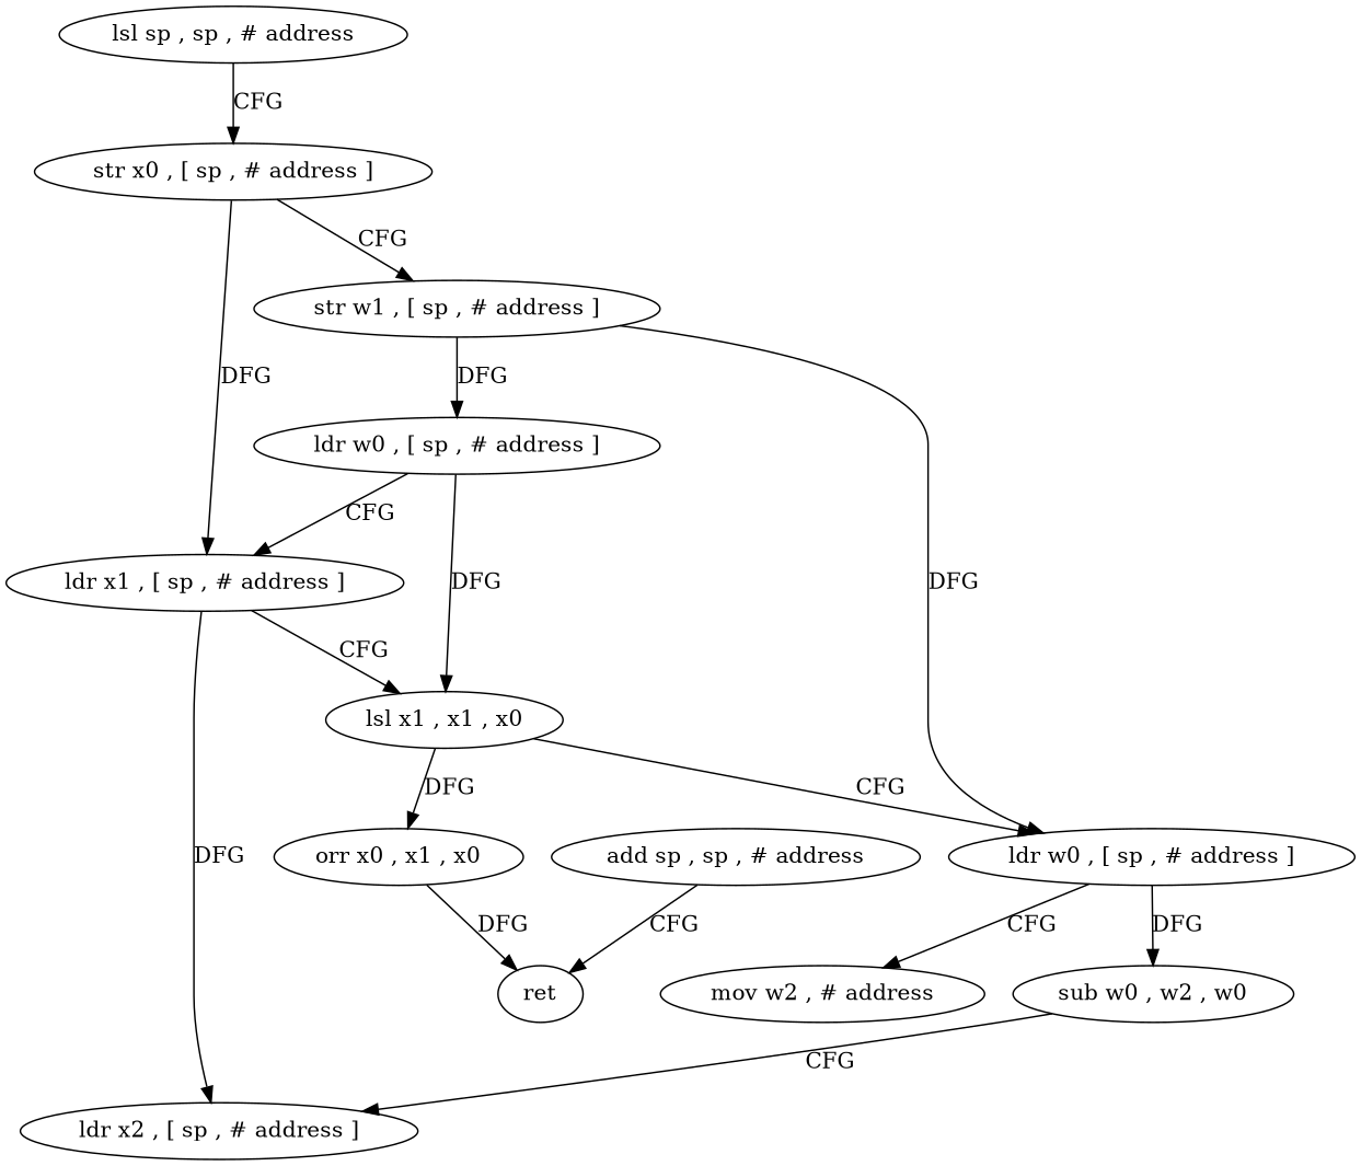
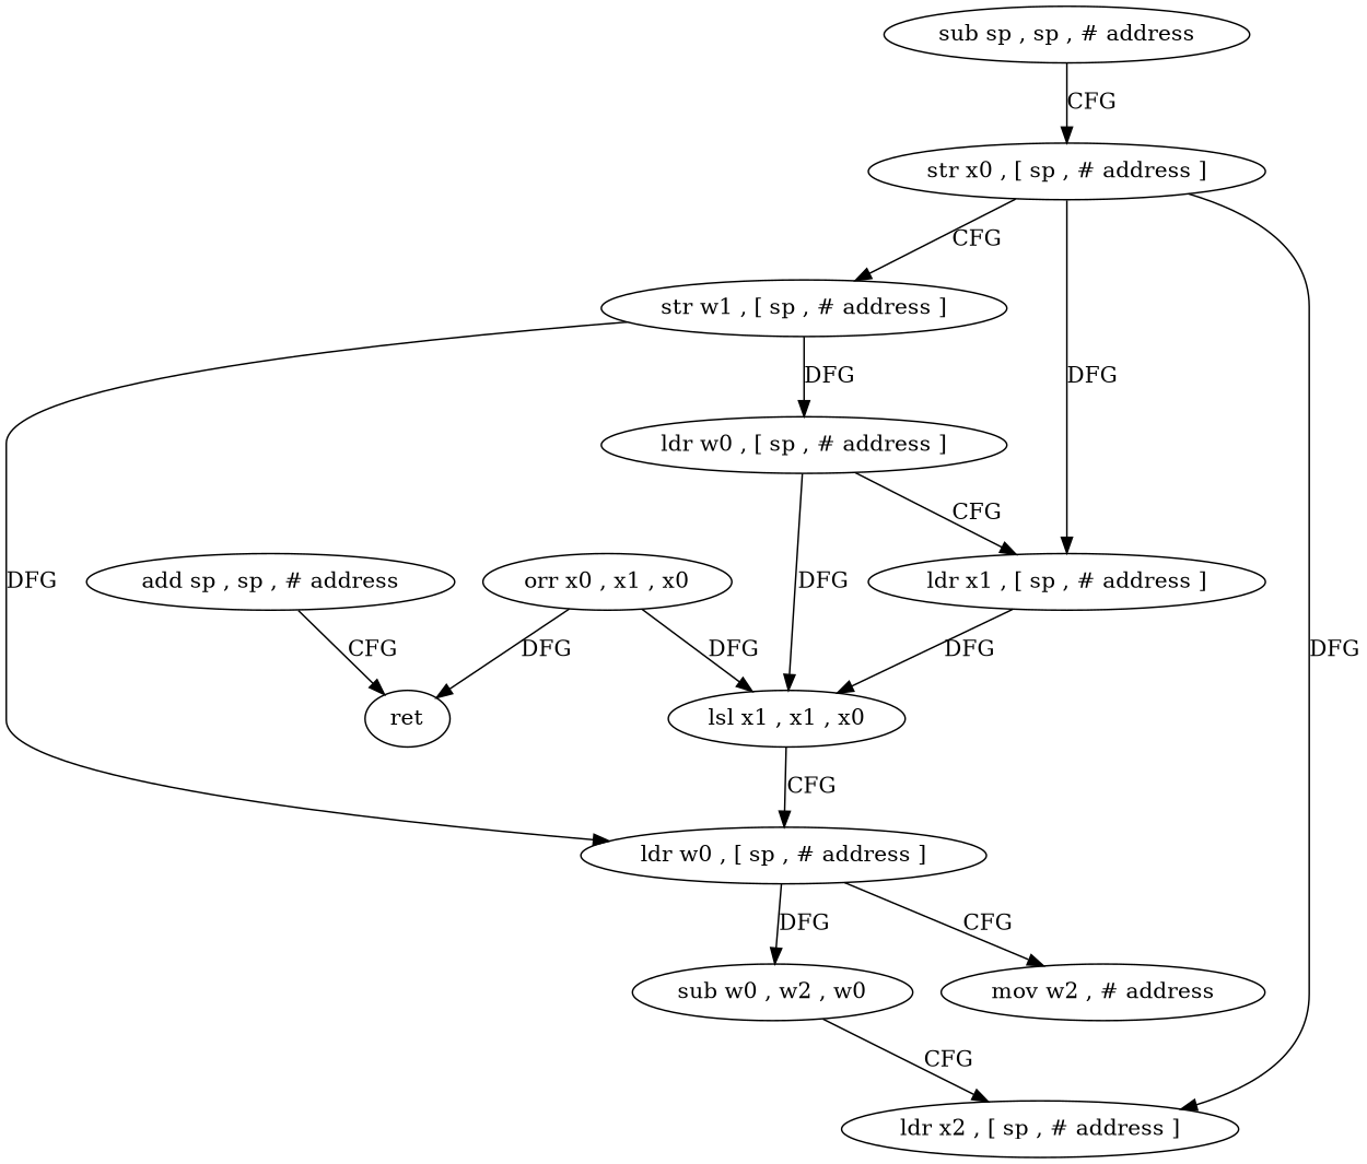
  digraph {
-   n1 [label="lsl sp , sp , # address"]
+   n1 [label="sub sp , sp , # address"]
    n2 [label="str x0 , [ sp , # address ]"]
    n3 [label="str w1 , [ sp , # address ]"]
    n4 [label="ldr x1 , [ sp , # address ]"]
    n5 [label="ldr x2 , [ sp , # address ]"]
    n6 [label="ldr w0 , [ sp , # address ]"]
    n7 [label="ldr w0 , [ sp , # address ]"]
    n8 [label="lsl x1 , x1 , x0"]
    n9 [label="mov w2 , # address"]
    n10 [label="sub w0 , w2 , w0"]
    n11 [label="orr x0 , x1 , x0"]
    n12 [label=ret]
    n13 [label="add sp , sp , # address"]
    n1 -> n2 [label=CFG]
    n2 -> n3 [label=CFG]
    n2 -> n4 [label=DFG]
-   n4 -> n5 [label=DFG]
+   n2 -> n5 [label=DFG]
    n3 -> n6 [label=DFG]
    n3 -> n7 [label=DFG]
-   n4 -> n8 [label=CFG]
+   n4 -> n8 [label=DFG]
    n6 -> n4 [label=CFG]
    n6 -> n8 [label=DFG]
    n7 -> n9 [label=CFG]
    n7 -> n10 [label=DFG]
    n8 -> n7 [label=CFG]
-   n8 -> n11 [label=DFG]
+   n11 -> n8 [label=DFG]
    n10 -> n5 [label=CFG]
    n11 -> n12 [label=DFG]
    n13 -> n12 [label=CFG]
  }
